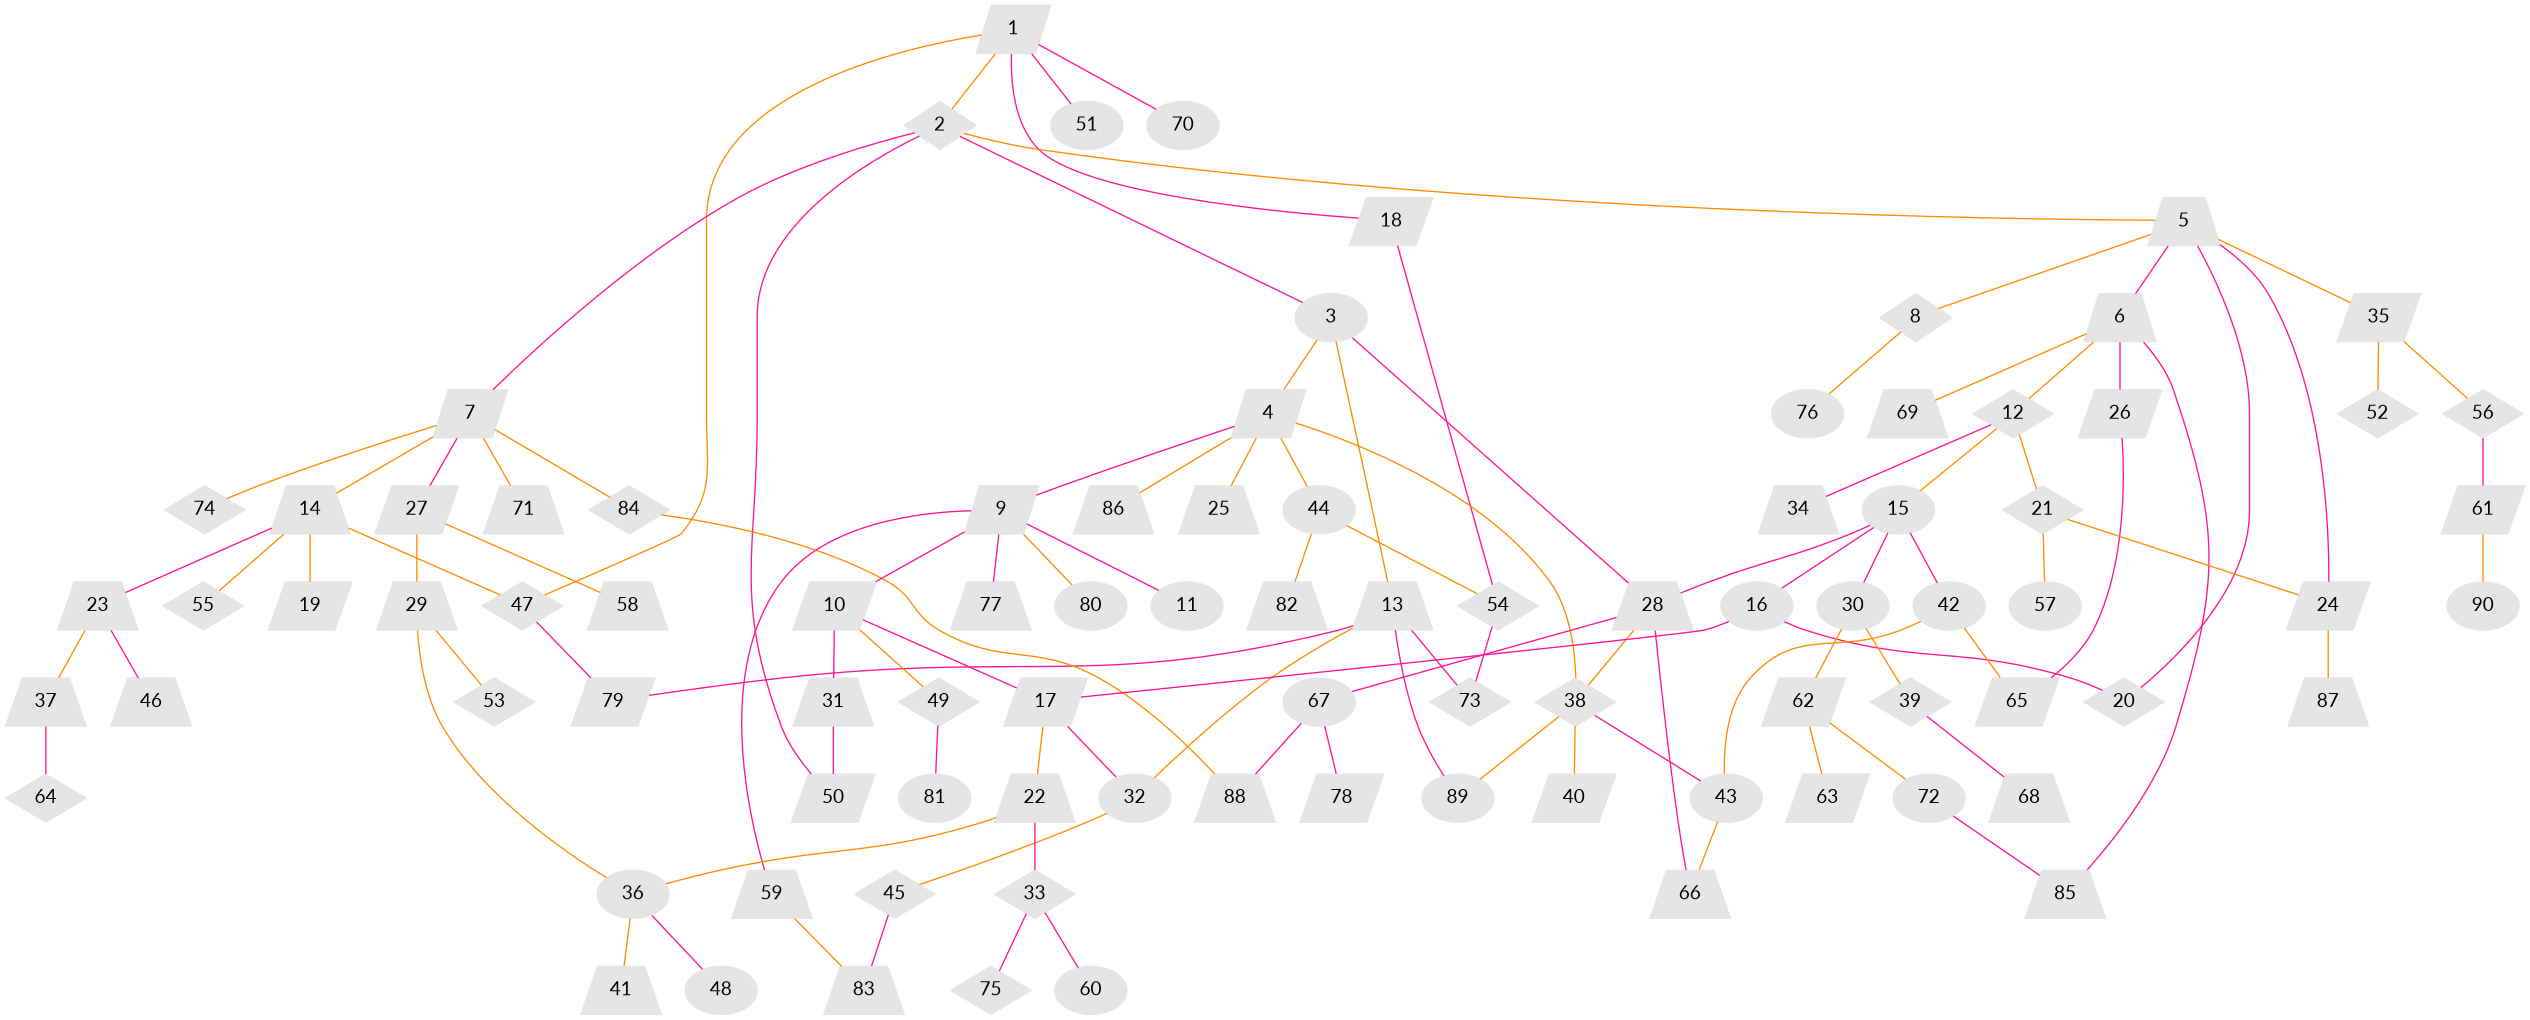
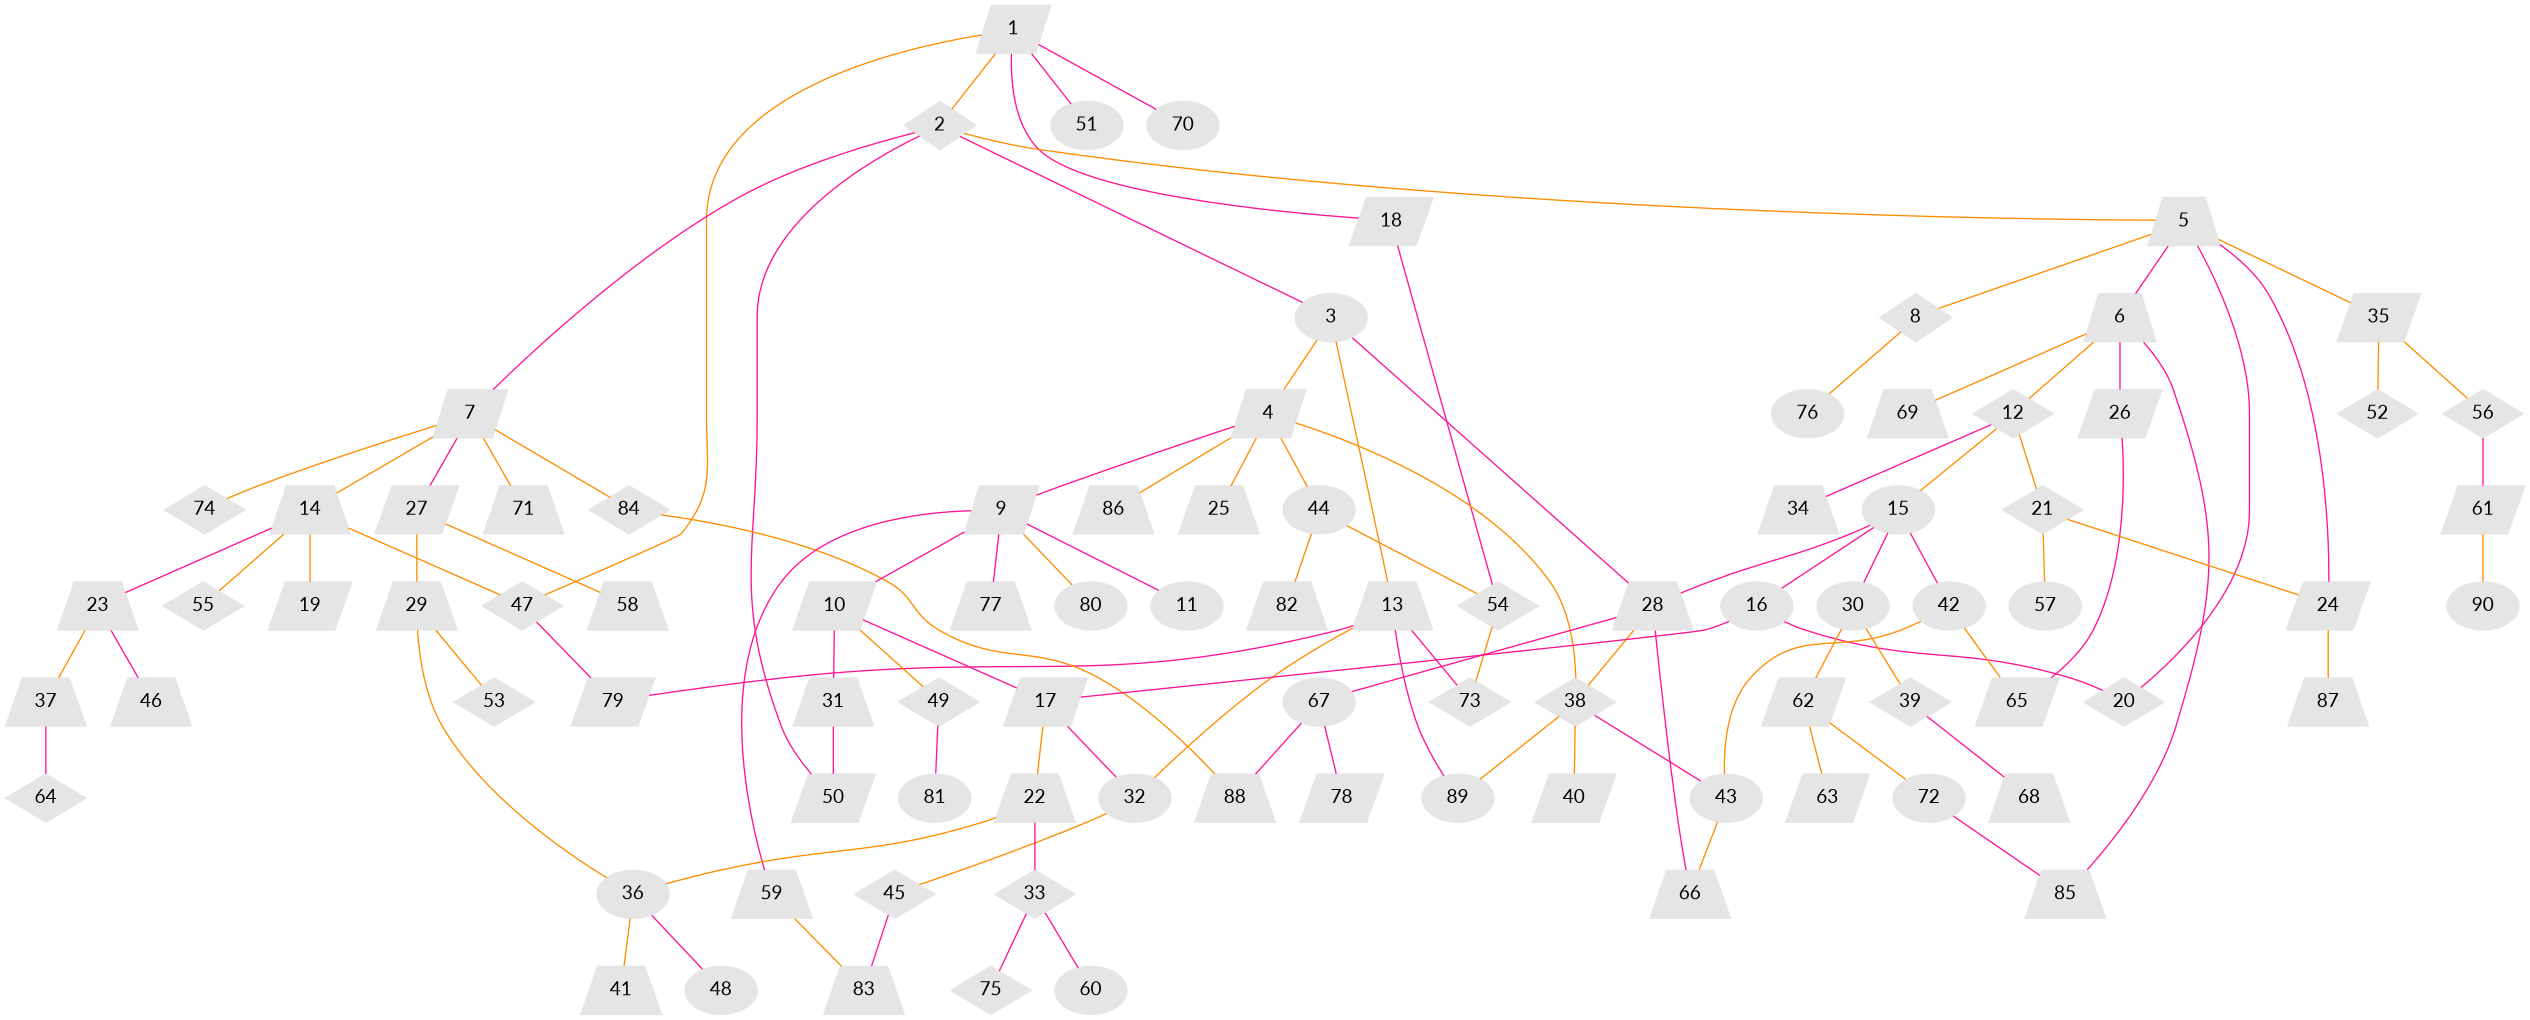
  graph {
    fontname=Lato
    node [color=gray90 fontname=Lato shape=trapezium style=filled]
    edge [color=darkorange fontname=Lato]
    1 [shape=parallelogram]
    2 [shape=diamond]
    18 [shape=parallelogram]
    47 [shape=diamond]
    51 [shape=ellipse]
    70 [shape=ellipse]
    3 [shape=ellipse]
    5
    7 [shape=parallelogram]
    50 [shape=parallelogram]
    54 [shape=diamond]
    79 [shape=parallelogram]
    4 [shape=parallelogram]
    13
    28
    6
    8 [shape=diamond]
    20 [shape=diamond]
    24 [shape=parallelogram]
    35 [shape=parallelogram]
    14
    27 [shape=parallelogram]
    71
    74 [shape=diamond]
    84 [shape=diamond]
    9 [shape=parallelogram]
    25
    38 [shape=diamond]
    44 [shape=ellipse]
    86
    32 [shape=ellipse]
    73 [shape=diamond]
    89 [shape=ellipse]
    66
    67 [shape=ellipse]
    10 [shape=parallelogram]
    11 [shape=ellipse]
    59
    77
    80 [shape=ellipse]
    40 [shape=parallelogram]
    43 [shape=ellipse]
    82
    12 [shape=diamond]
    26 [shape=parallelogram]
    69
    85
    76 [shape=ellipse]
    87
    52 [shape=diamond]
    56 [shape=diamond]
    15 [shape=ellipse]
    21 [shape=diamond]
    34
    65 [shape=parallelogram]
    19 [shape=parallelogram]
    23
    55 [shape=diamond]
    29
    58
    88
    17 [shape=parallelogram]
    31
    49 [shape=diamond]
    83
    22
    81 [shape=ellipse]
    16 [shape=ellipse]
    30 [shape=ellipse]
    42 [shape=ellipse]
    57 [shape=ellipse]
    45 [shape=diamond]
    37
    46
    39 [shape=diamond]
    62 [shape=parallelogram]
    33 [shape=diamond]
    36 [shape=ellipse]
    60 [shape=ellipse]
    75 [shape=diamond]
    41
    48 [shape=ellipse]
    64 [shape=diamond]
    53 [shape=diamond]
    78 [shape=parallelogram]
    68
    63 [shape=parallelogram]
    72 [shape=ellipse]
    61 [shape=parallelogram]
    90 [shape=ellipse]
    1 -- 2
    1 -- 18 [color=deeppink]
    1 -- 47
    1 -- 51 [color=deeppink]
    1 -- 70 [color=deeppink]
    2 -- 3 [color=deeppink]
    2 -- 5
    2 -- 7 [color=deeppink]
    2 -- 50 [color=deeppink]
    18 -- 54 [color=deeppink]
    47 -- 79 [color=deeppink]
    3 -- 4
    3 -- 13
    3 -- 28 [color=deeppink]
    5 -- 6 [color=deeppink]
    5 -- 8
    5 -- 20 [color=deeppink]
    5 -- 24 [color=deeppink]
    5 -- 35
    7 -- 14
    7 -- 27 [color=deeppink]
    7 -- 71
    7 -- 74
    7 -- 84
-   54 -- 73 [color=deeppink]
+   54 -- 73
    4 -- 9 [color=deeppink]
    4 -- 25
    4 -- 38
    4 -- 44
    4 -- 86
    13 -- 79 [color=deeppink]
    13 -- 32
    13 -- 73 [color=deeppink]
    13 -- 89 [color=deeppink]
    28 -- 38
    28 -- 66 [color=deeppink]
    28 -- 67 [color=deeppink]
    6 -- 12
    6 -- 26 [color=deeppink]
    6 -- 69
    6 -- 85 [color=deeppink]
    8 -- 76
    24 -- 87
    35 -- 52
    35 -- 56
    14 -- 47
    14 -- 19
    14 -- 23 [color=deeppink]
    14 -- 55
    27 -- 29
    27 -- 58
    84 -- 88
    9 -- 10 [color=deeppink]
    9 -- 11 [color=deeppink]
    9 -- 59 [color=deeppink]
    9 -- 77 [color=deeppink]
    9 -- 80
    38 -- 89
    38 -- 40
    38 -- 43 [color=deeppink]
    44 -- 54
    44 -- 82
    32 -- 45
    67 -- 88 [color=deeppink]
    67 -- 78 [color=deeppink]
    10 -- 17 [color=deeppink]
    10 -- 31 [color=deeppink]
    10 -- 49
    59 -- 83
    43 -- 66
    12 -- 15
    12 -- 21
    12 -- 34 [color=deeppink]
    26 -- 65 [color=deeppink]
    56 -- 61 [color=deeppink]
    15 -- 28 [color=deeppink]
    15 -- 16 [color=deeppink]
    15 -- 30 [color=deeppink]
    15 -- 42 [color=deeppink]
    21 -- 24
    21 -- 57
    23 -- 37
    23 -- 46 [color=deeppink]
    29 -- 36
    29 -- 53
    17 -- 32 [color=deeppink]
    17 -- 22
    31 -- 50 [color=deeppink]
    49 -- 81 [color=deeppink]
    22 -- 33 [color=deeppink]
    22 -- 36
    16 -- 20 [color=deeppink]
    16 -- 17 [color=deeppink]
    30 -- 39
    30 -- 62
    42 -- 43
    42 -- 65
    45 -- 83 [color=deeppink]
    37 -- 64 [color=deeppink]
    39 -- 68 [color=deeppink]
    62 -- 63
    62 -- 72
    33 -- 60 [color=deeppink]
    33 -- 75 [color=deeppink]
    36 -- 41
    36 -- 48 [color=deeppink]
    72 -- 85 [color=deeppink]
    61 -- 90
  }
